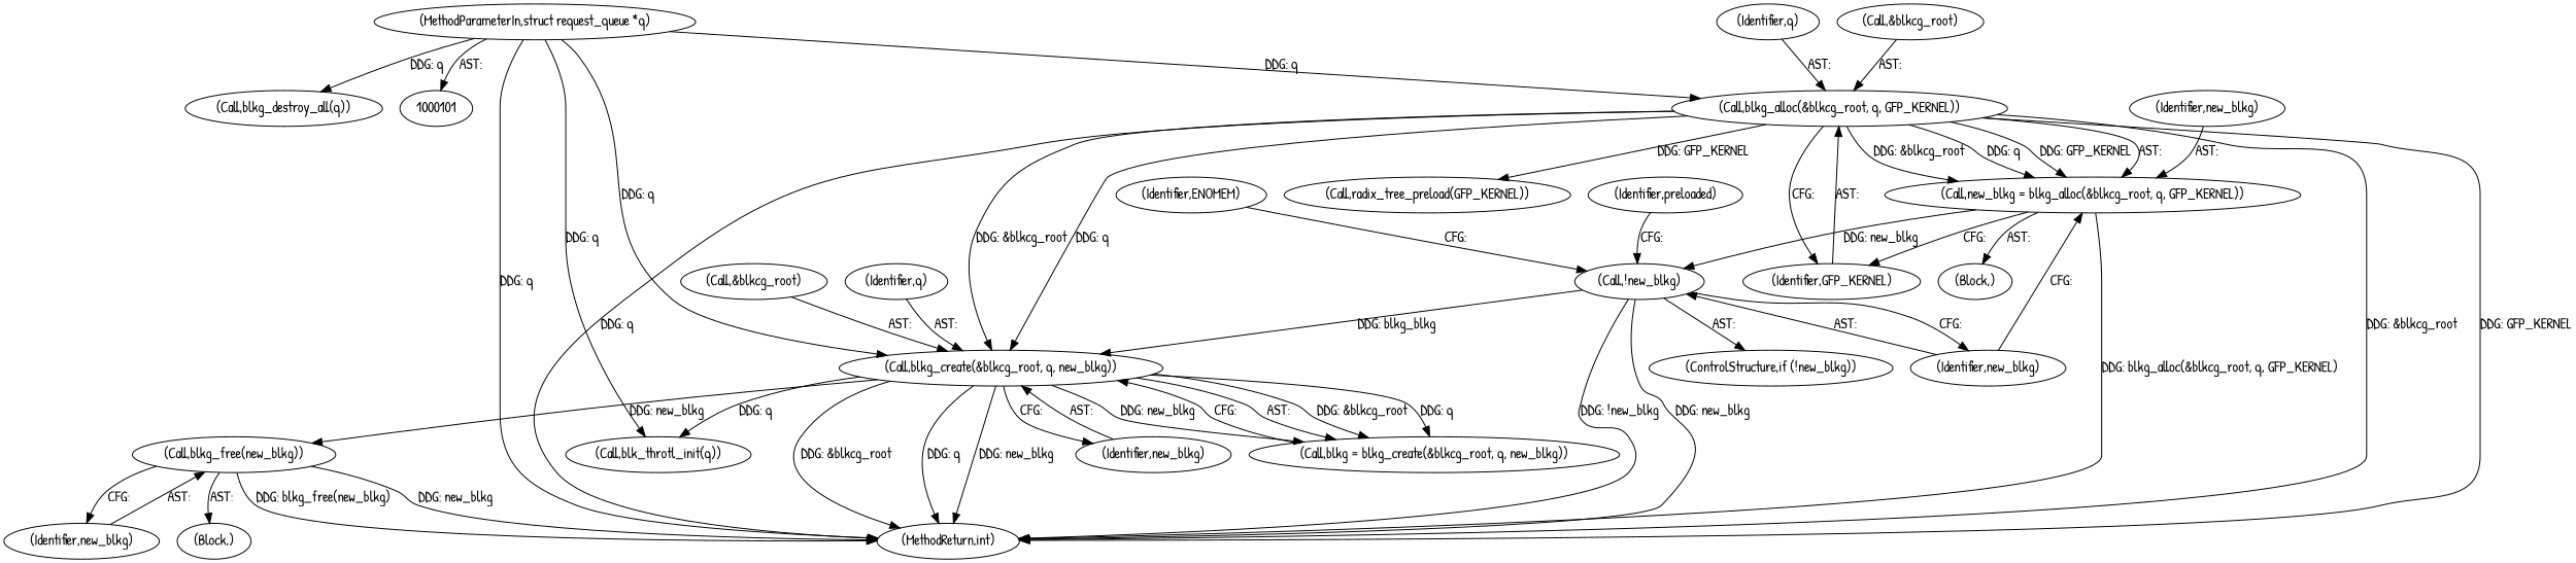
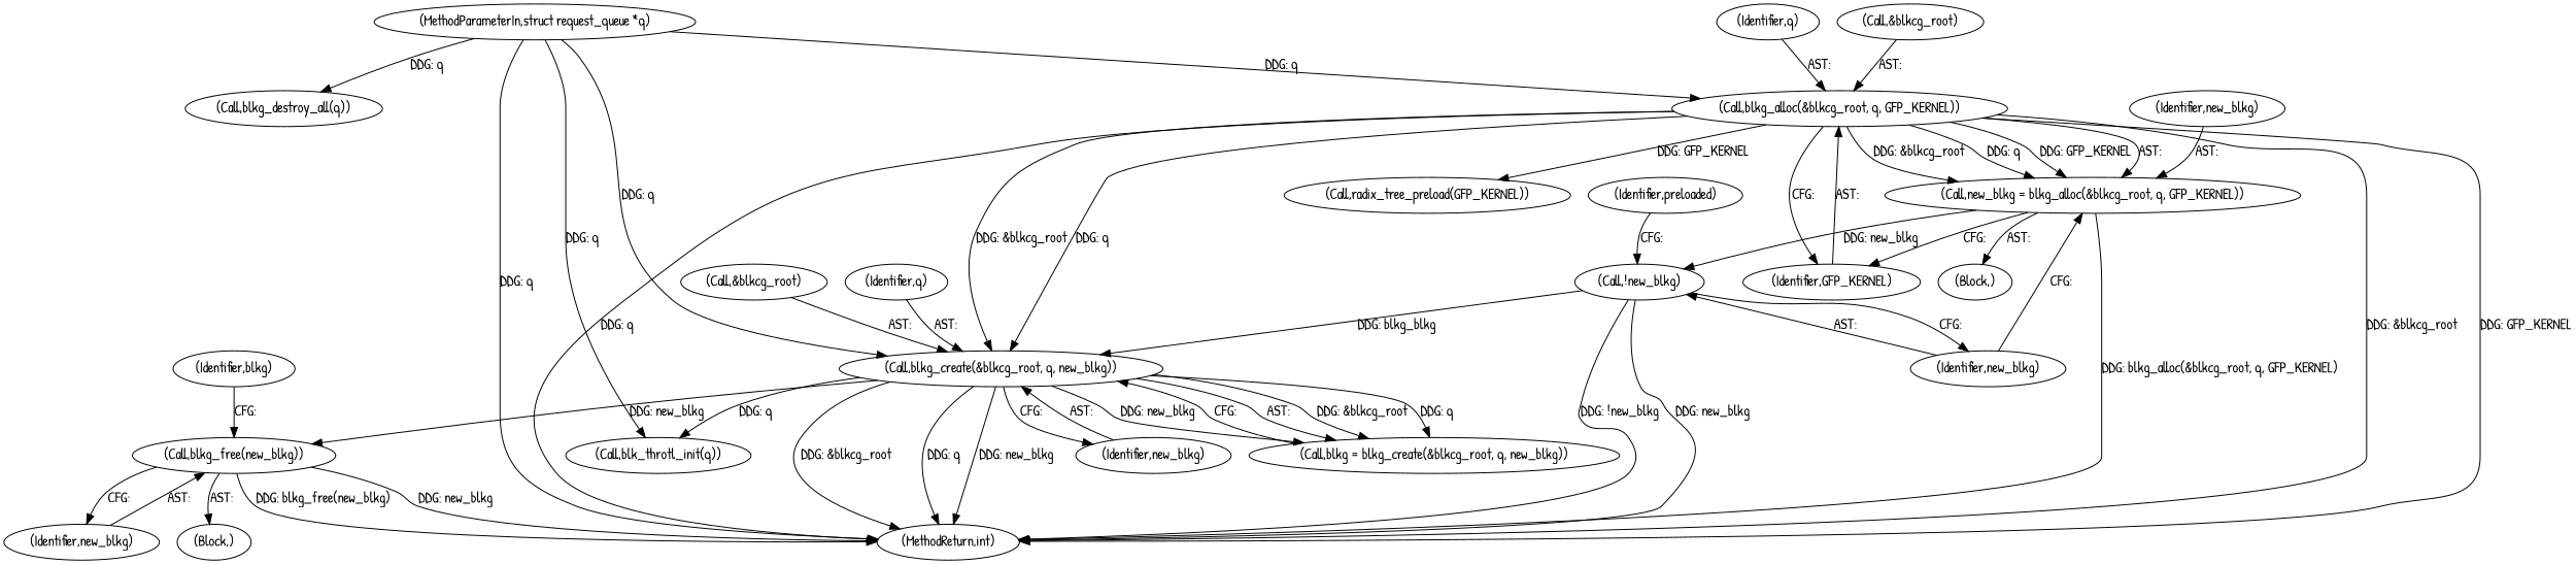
  digraph {
    fontname="Patrick Hand"
    node [fontname="Patrick Hand"]
    edge [fontname="Patrick Hand"]
    n1 [label="(Call,blkg_free(new_blkg))"]
    n2 [label="(MethodReturn,int)"]
    n3 [label="(Block,)"]
    n4 [label="(Identifier,new_blkg)"]
    n5 [label="(Call,blkg_create(&blkcg_root, q, new_blkg))"]
    n6 [label="(Identifier,new_blkg)"]
    n7 [label="(Call,blkg = blkg_create(&blkcg_root, q, new_blkg))"]
    n8 [label="(Call,blk_throtl_init(q))"]
    n9 [label="(Call,blkg_alloc(&blkcg_root, q, GFP_KERNEL))"]
    n10 [label="(Call,new_blkg = blkg_alloc(&blkcg_root, q, GFP_KERNEL))"]
    n11 [label="(Call,radix_tree_preload(GFP_KERNEL))"]
    n12 [label="(Identifier,GFP_KERNEL)"]
    n13 [label="(Call,!new_blkg)"]
    n14 [label="(Block,)"]
    n15 [label="(MethodParameterIn,struct request_queue *q)"]
    n16 [label="(Call,blkg_destroy_all(q))"]
-   1000101
-   n18 [label="(ControlStructure,if (!new_blkg))"]
    n19 [label="(Identifier,new_blkg)"]
    n20 [label="(Call,&blkcg_root)"]
-   n21 [label="(Identifier,ENOMEM)"]
    n22 [label="(Call,&blkcg_root)"]
    n23 [label="(Identifier,q)"]
    n24 [label="(Identifier,new_blkg)"]
+   n25 [label="(Identifier,blkg)"]
    n26 [label="(Identifier,preloaded)"]
    n27 [label="(Identifier,q)"]
    n1 -> n2 [label="DDG: new_blkg"]
    n1 -> n2 [label="DDG: blkg_free(new_blkg)"]
    n1 -> n3 [label="AST: "]
    n1 -> n4 [label="CFG: "]
    n4 -> n1 [label="AST: "]
    n5 -> n1 [label="DDG: new_blkg"]
    n5 -> n2 [label="DDG: &blkcg_root"]
    n5 -> n2 [label="DDG: q"]
    n5 -> n2 [label="DDG: new_blkg"]
    n5 -> n6 [label="CFG: "]
    n5 -> n7 [label="AST: "]
    n5 -> n7 [label="DDG: &blkcg_root"]
    n5 -> n7 [label="DDG: q"]
    n5 -> n7 [label="DDG: new_blkg"]
    n5 -> n8 [label="DDG: q"]
    n6 -> n5 [label="AST: "]
    n7 -> n5 [label="CFG: "]
    n9 -> n2 [label="DDG: GFP_KERNEL"]
    n9 -> n2 [label="DDG: q"]
    n9 -> n2 [label="DDG: &blkcg_root"]
    n9 -> n5 [label="DDG: &blkcg_root"]
    n9 -> n5 [label="DDG: q"]
    n9 -> n10 [label="AST: "]
    n9 -> n10 [label="DDG: &blkcg_root"]
    n9 -> n10 [label="DDG: q"]
    n9 -> n10 [label="DDG: GFP_KERNEL"]
    n9 -> n11 [label="DDG: GFP_KERNEL"]
    n9 -> n12 [label="CFG: "]
    n10 -> n2 [label="DDG: blkg_alloc(&blkcg_root, q, GFP_KERNEL)"]
    n10 -> n12 [label="CFG: "]
    n10 -> n13 [label="DDG: new_blkg"]
    n10 -> n14 [label="AST: "]
    n12 -> n9 [label="AST: "]
    n13 -> n2 [label="DDG: new_blkg"]
    n13 -> n2 [label="DDG: !new_blkg"]
    n13 -> n5 [label="DDG: blkg_blkg"]
-   n13 -> n18 [label="AST: "]
    n13 -> n19 [label="CFG: "]
    n15 -> n2 [label="DDG: q"]
    n15 -> n5 [label="DDG: q"]
    n15 -> n8 [label="DDG: q"]
    n15 -> n9 [label="DDG: q"]
    n15 -> n16 [label="DDG: q"]
-   n15 -> 1000101 [label="AST: "]
    n19 -> n10 [label="CFG: "]
    n19 -> n13 [label="AST: "]
    n20 -> n5 [label="AST: "]
-   n21 -> n13 [label="CFG: "]
    n22 -> n9 [label="AST: "]
    n23 -> n9 [label="AST: "]
    n24 -> n10 [label="AST: "]
+   n25 -> n1 [label="CFG: "]
    n26 -> n13 [label="CFG: "]
    n27 -> n5 [label="AST: "]
  }
